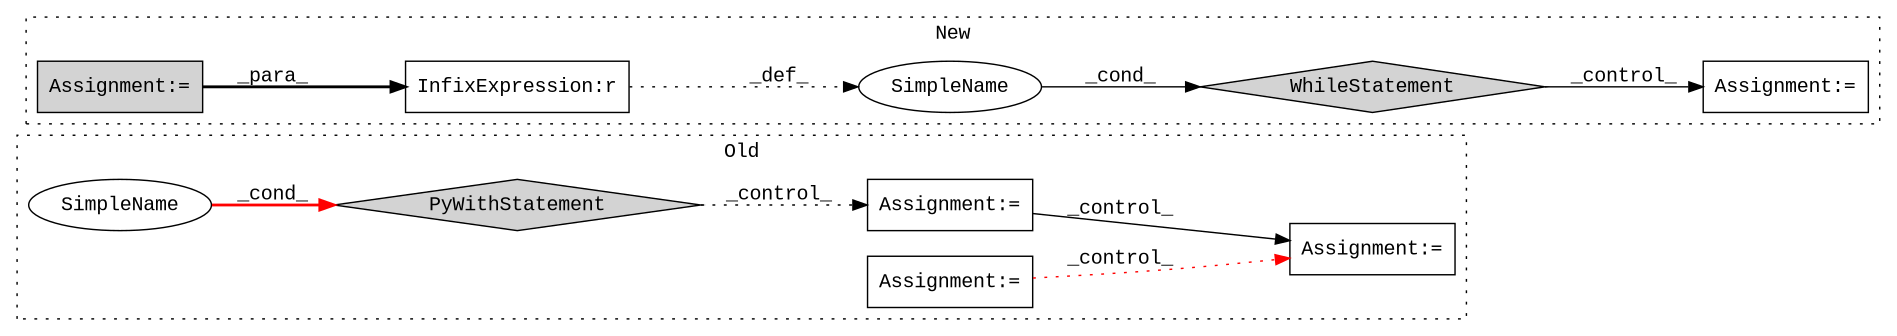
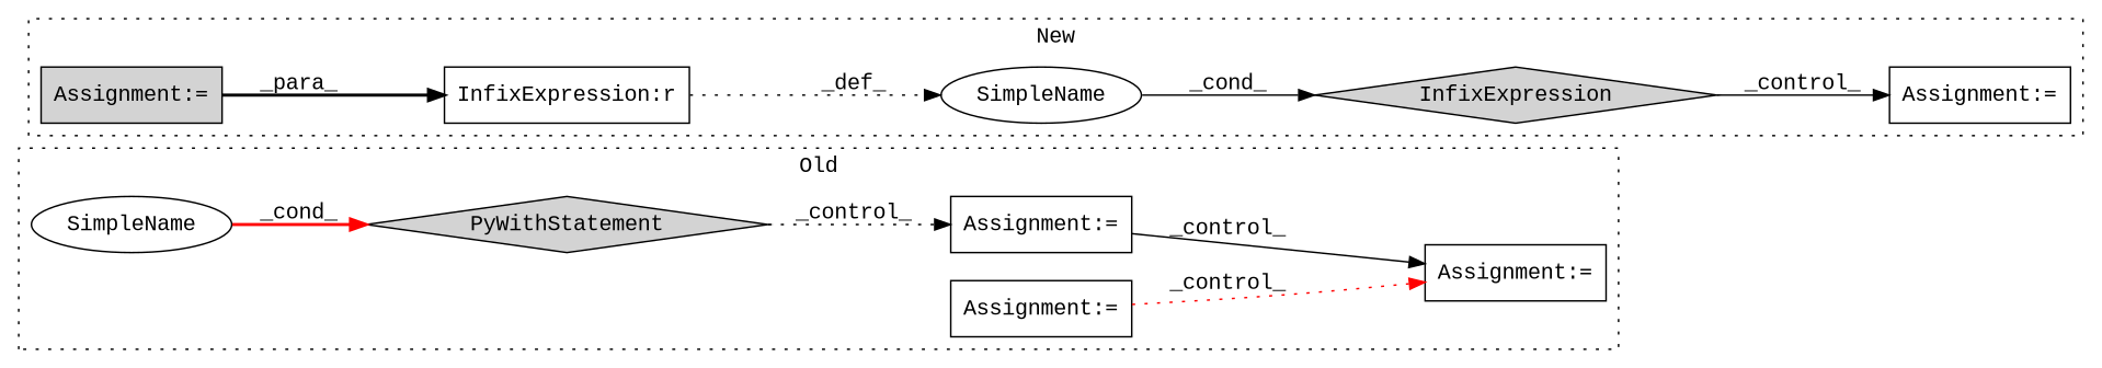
  digraph {
    rankdir=LR
    fontname="Liberation Mono"
    node [a=7 shape=box style=filled fillcolor=white fontname="Liberation Mono"]
    edge [color=black style=dotted fontname="Liberation Mono"]
    n1 [a=104 l="10,2" label=PyWithStatement s="3031,3070" shape=diamond fillcolor=lightgrey]
    n2 [l=7 label="Assignment:=" s=3225]
    n3 [a=42 label=SimpleName shape=ellipse]
    n4 [l=7 label="Assignment:=" s=2451]
    n5 [l=6 label="Assignment:=" s=3088]
-   n6 [a=61 l="7,2" label=WhileStatement s="3223,3255" shape=diamond fillcolor=lightgrey]
+   n6 [a=61 l="7,2" label=InfixExpression s="3223,3255" shape=diamond fillcolor=lightgrey]
    n7 [l=1 label="Assignment:=" s=3862]
    n8 [a=42 label=SimpleName shape=ellipse]
    n9 [l=1 label="Assignment:=" s=3198 fillcolor=lightgrey]
    n10 [a=27 l=3 label="InfixExpression:r" s=3240]
    subgraph cluster_1 {
      label=Old
      style=dotted
      n1
      n2
      n3
      n4
      n5
    }
    subgraph cluster_2 {
      label=New
      style=dotted
      n6
      n7
      n8
      n9
      n10
    }
    n1 -> n5 [label=_control_]
    n3 -> n1 [label=_cond_ color=red style=bold]
    n4 -> n2 [label=_control_ color=red]
    n5 -> n2 [label=_control_ style=solid]
    n6 -> n7 [label=_control_ style=solid]
    n8 -> n6 [label=_cond_ style=solid]
    n9 -> n10 [label=_para_ style=bold]
    n10 -> n8 [label=_def_]
  }
